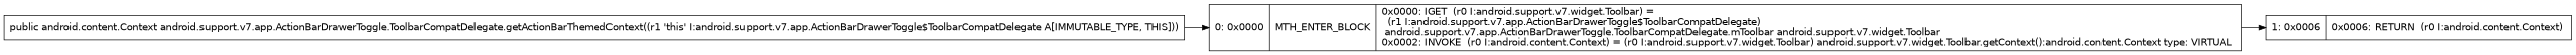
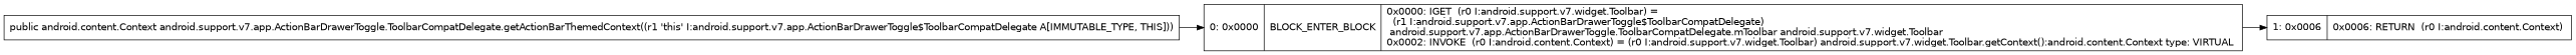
  digraph {
    rankdir=LR
    fontname="DejaVu Sans"
    node [shape=record fontname="DejaVu Sans"]
    edge [fontname="DejaVu Sans"]
-   n1 [label="{0\:\ 0x0000|MTH_ENTER_BLOCK\l|0x0000: IGET  (r0 I:android.support.v7.widget.Toolbar) = \l  (r1 I:android.support.v7.app.ActionBarDrawerToggle$ToolbarCompatDelegate)\l android.support.v7.app.ActionBarDrawerToggle.ToolbarCompatDelegate.mToolbar android.support.v7.widget.Toolbar \l0x0002: INVOKE  (r0 I:android.content.Context) = (r0 I:android.support.v7.widget.Toolbar) android.support.v7.widget.Toolbar.getContext():android.content.Context type: VIRTUAL \l}"]
+   n1 [label="{0\:\ 0x0000|BLOCK_ENTER_BLOCK\l|0x0000: IGET  (r0 I:android.support.v7.widget.Toolbar) = \l  (r1 I:android.support.v7.app.ActionBarDrawerToggle$ToolbarCompatDelegate)\l android.support.v7.app.ActionBarDrawerToggle.ToolbarCompatDelegate.mToolbar android.support.v7.widget.Toolbar \l0x0002: INVOKE  (r0 I:android.content.Context) = (r0 I:android.support.v7.widget.Toolbar) android.support.v7.widget.Toolbar.getContext():android.content.Context type: VIRTUAL \l}"]
    n2 [label="{1\:\ 0x0006|0x0006: RETURN  (r0 I:android.content.Context) \l}"]
    n3 [label="{public android.content.Context android.support.v7.app.ActionBarDrawerToggle.ToolbarCompatDelegate.getActionBarThemedContext((r1 'this' I:android.support.v7.app.ActionBarDrawerToggle$ToolbarCompatDelegate A[IMMUTABLE_TYPE, THIS])) }"]
    n1 -> n2
    n3 -> n1
  }
